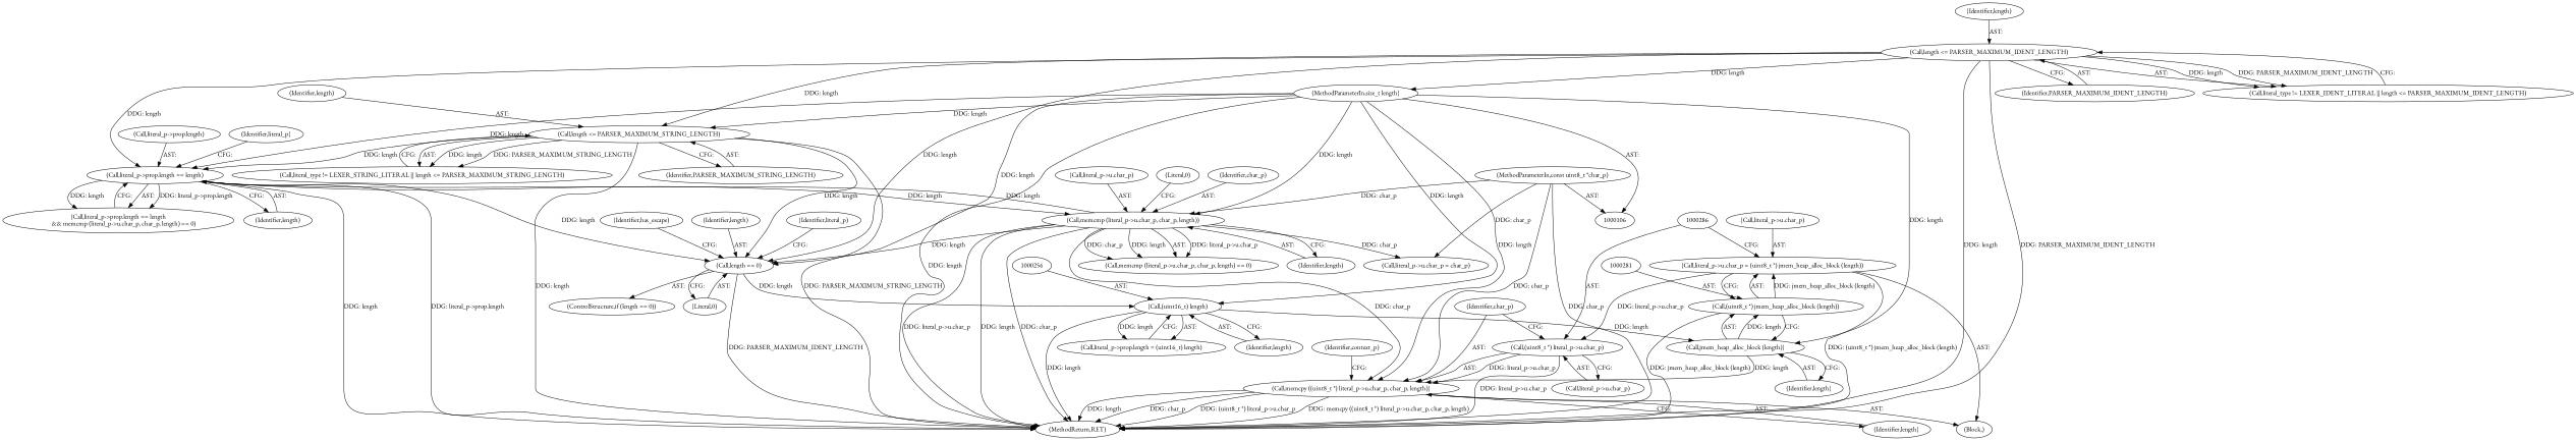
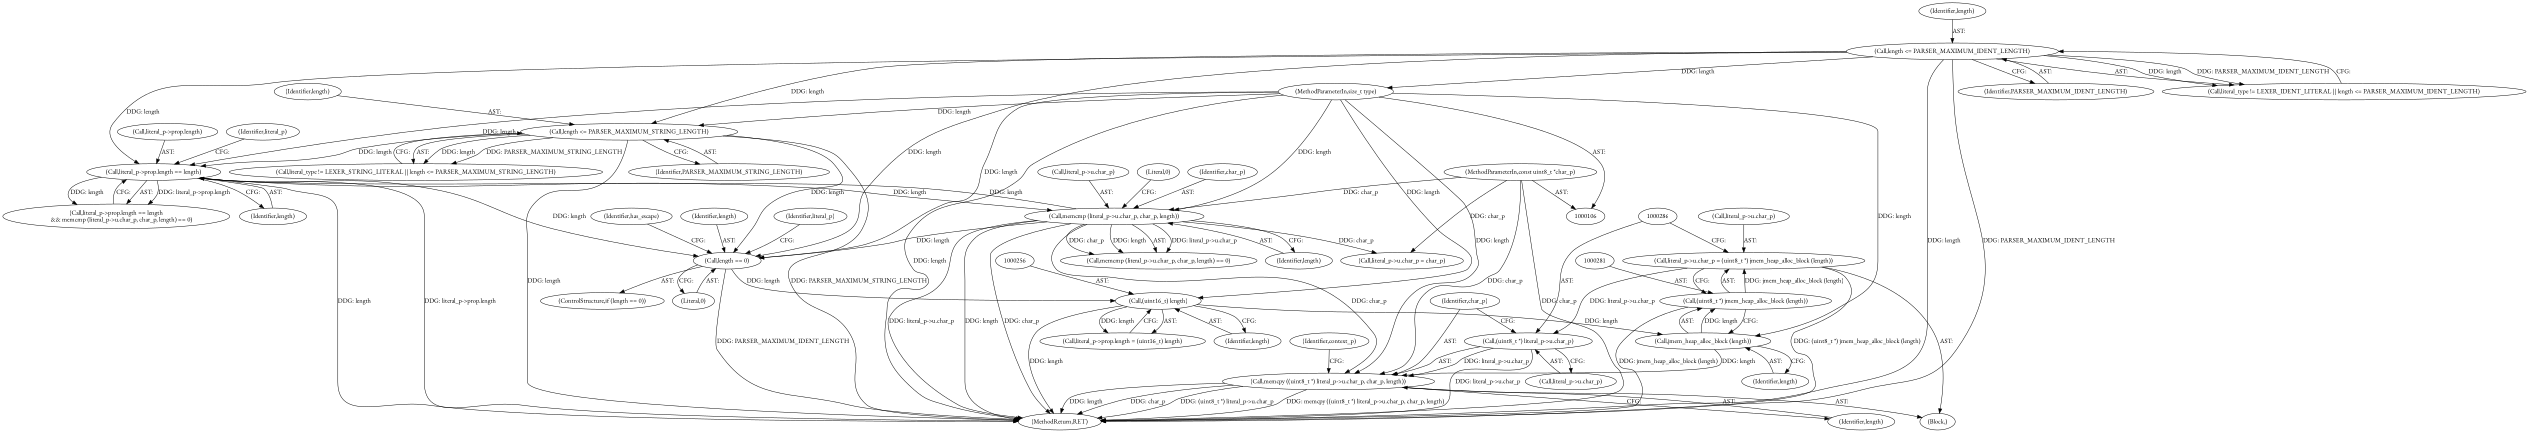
  digraph {
    fontname="EB Garamond"
    node [fontname="EB Garamond"]
    edge [fontname="EB Garamond"]
    n1 [label="(Call,literal_p->u.char_p = (uint8_t *) jmem_heap_alloc_block (length))"]
    n2 [label="(Call,(uint8_t *) jmem_heap_alloc_block (length))"]
    n3 [label="(Call,(uint8_t *) literal_p->u.char_p)"]
    n4 [label="(Block,)"]
    n5 [label="(MethodReturn,RET)"]
    n6 [label="(Call,jmem_heap_alloc_block (length))"]
    n7 [label="(Call,memcpy ((uint8_t *) literal_p->u.char_p, char_p, length))"]
    n8 [label="(Call,literal_p->u.char_p)"]
    n9 [label="(Identifier,length)"]
    n10 [label="(Identifier,length)"]
    n11 [label="(Call,(uint16_t) length)"]
    n12 [label="(Identifier,length)"]
    n13 [label="(Call,literal_p->prop.length = (uint16_t) length)"]
    n14 [label="(Call,length == 0)"]
    n15 [label="(Literal,0)"]
    n16 [label="(ControlStructure,if (length == 0))"]
    n17 [label="(Call,length <= PARSER_MAXIMUM_STRING_LENGTH)"]
    n18 [label="(Call,literal_p->prop.length == length)"]
    n19 [label="(Call,literal_type != LEXER_STRING_LITERAL || length <= PARSER_MAXIMUM_STRING_LENGTH)"]
    n20 [label="(Identifier,PARSER_MAXIMUM_STRING_LENGTH)"]
    n21 [label="(Call,memcmp (literal_p->u.char_p, char_p, length))"]
    n22 [label="(Identifier,length)"]
    n23 [label="(Call,literal_p->prop.length == length\n        && memcmp (literal_p->u.char_p, char_p, length) == 0)"]
    n24 [label="(Call,length <= PARSER_MAXIMUM_IDENT_LENGTH)"]
    n25 [label="(Identifier,PARSER_MAXIMUM_IDENT_LENGTH)"]
    n26 [label="(Call,literal_type != LEXER_IDENT_LITERAL || length <= PARSER_MAXIMUM_IDENT_LENGTH)"]
-   n27 [label="(MethodParameterIn,size_t length)"]
+   n27 [label="(MethodParameterIn,size_t type)"]
    1000106
    n29 [label="(Identifier,length)"]
    n30 [label="(Call,memcmp (literal_p->u.char_p, char_p, length) == 0)"]
    n31 [label="(Call,literal_p->u.char_p = char_p)"]
    n32 [label="(MethodParameterIn,const uint8_t *char_p)"]
    n33 [label="(Identifier,literal_p)"]
    n34 [label="(Identifier,char_p)"]
    n35 [label="(Call,literal_p->prop.length)"]
    n36 [label="(Identifier,literal_p)"]
    n37 [label="(Identifier,char_p)"]
    n38 [label="(Call,literal_p->u.char_p)"]
    n39 [label="(Identifier,context_p)"]
    n40 [label="(Literal,0)"]
    n41 [label="(Identifier,has_escape)"]
    n42 [label="(Identifier,length)"]
    n43 [label="(Call,literal_p->u.char_p)"]
    n44 [label="(Identifier,length)"]
    n45 [label="(Identifier,length)"]
    1000286
    1000281
    1000256
    n1 -> n2 [label="CFG: "]
    n1 -> n3 [label="DDG: literal_p->u.char_p"]
    n1 -> n4 [label="AST: "]
    n1 -> n5 [label="DDG: (uint8_t *) jmem_heap_alloc_block (length)"]
    n2 -> n1 [label="AST: "]
    n2 -> n1 [label="DDG: jmem_heap_alloc_block (length)"]
    n2 -> n5 [label="DDG: jmem_heap_alloc_block (length)"]
    n2 -> n6 [label="CFG: "]
    n3 -> n5 [label="DDG: literal_p->u.char_p"]
    n3 -> n7 [label="AST: "]
    n3 -> n7 [label="DDG: literal_p->u.char_p"]
    n3 -> n8 [label="CFG: "]
    n6 -> n2 [label="AST: "]
    n6 -> n2 [label="DDG: length"]
    n6 -> n7 [label="DDG: length"]
    n6 -> n9 [label="CFG: "]
    n7 -> n4 [label="AST: "]
    n7 -> n5 [label="DDG: char_p"]
    n7 -> n5 [label="DDG: (uint8_t *) literal_p->u.char_p"]
    n7 -> n5 [label="DDG: memcpy ((uint8_t *) literal_p->u.char_p, char_p, length)"]
    n7 -> n5 [label="DDG: length"]
    n7 -> n10 [label="CFG: "]
    n8 -> n3 [label="AST: "]
    n9 -> n6 [label="AST: "]
    n10 -> n7 [label="AST: "]
    n11 -> n5 [label="DDG: length"]
    n11 -> n6 [label="DDG: length"]
    n11 -> n12 [label="CFG: "]
    n11 -> n13 [label="AST: "]
    n11 -> n13 [label="DDG: length"]
    n12 -> n11 [label="AST: "]
    n13 -> n11 [label="CFG: "]
    n14 -> n5 [label="DDG: PARSER_MAXIMUM_IDENT_LENGTH"]
    n14 -> n11 [label="DDG: length"]
    n14 -> n15 [label="CFG: "]
    n14 -> n16 [label="AST: "]
    n15 -> n14 [label="AST: "]
    n17 -> n5 [label="DDG: PARSER_MAXIMUM_STRING_LENGTH"]
    n17 -> n5 [label="DDG: length"]
    n17 -> n14 [label="DDG: length"]
    n17 -> n18 [label="DDG: length"]
    n17 -> n19 [label="AST: "]
    n17 -> n19 [label="DDG: length"]
    n17 -> n19 [label="DDG: PARSER_MAXIMUM_STRING_LENGTH"]
    n17 -> n20 [label="CFG: "]
    n18 -> n5 [label="DDG: literal_p->prop.length"]
    n18 -> n5 [label="DDG: length"]
    n18 -> n14 [label="DDG: length"]
    n18 -> n21 [label="DDG: length"]
    n18 -> n22 [label="CFG: "]
    n18 -> n23 [label="AST: "]
    n18 -> n23 [label="DDG: literal_p->prop.length"]
    n18 -> n23 [label="DDG: length"]
    n19 -> n17 [label="CFG: "]
    n20 -> n17 [label="AST: "]
    n21 -> n5 [label="DDG: literal_p->u.char_p"]
    n21 -> n5 [label="DDG: length"]
    n21 -> n5 [label="DDG: char_p"]
    n21 -> n7 [label="DDG: char_p"]
    n21 -> n14 [label="DDG: length"]
    n21 -> n18 [label="DDG: length"]
    n21 -> n29 [label="CFG: "]
    n21 -> n30 [label="AST: "]
    n21 -> n30 [label="DDG: literal_p->u.char_p"]
    n21 -> n30 [label="DDG: char_p"]
    n21 -> n30 [label="DDG: length"]
    n21 -> n31 [label="DDG: char_p"]
    n22 -> n18 [label="AST: "]
    n23 -> n18 [label="CFG: "]
    n24 -> n5 [label="DDG: length"]
    n24 -> n5 [label="DDG: PARSER_MAXIMUM_IDENT_LENGTH"]
    n24 -> n14 [label="DDG: length"]
    n24 -> n17 [label="DDG: length"]
    n24 -> n18 [label="DDG: length"]
    n24 -> n25 [label="CFG: "]
    n24 -> n26 [label="AST: "]
    n24 -> n26 [label="DDG: length"]
    n24 -> n26 [label="DDG: PARSER_MAXIMUM_IDENT_LENGTH"]
    n24 -> n27 [label="DDG: length"]
    n25 -> n24 [label="AST: "]
    n26 -> n24 [label="CFG: "]
    n27 -> n5 [label="DDG: length"]
    n27 -> n6 [label="DDG: length"]
    n27 -> n7 [label="DDG: length"]
    n27 -> n11 [label="DDG: length"]
    n27 -> n14 [label="DDG: length"]
    n27 -> n17 [label="DDG: length"]
    n27 -> n18 [label="DDG: length"]
    n27 -> n21 [label="DDG: length"]
    n27 -> 1000106 [label="AST: "]
    n29 -> n21 [label="AST: "]
    n32 -> n5 [label="DDG: char_p"]
    n32 -> n7 [label="DDG: char_p"]
    n32 -> n21 [label="DDG: char_p"]
    n32 -> 1000106 [label="AST: "]
    n32 -> n31 [label="DDG: char_p"]
    n33 -> n18 [label="CFG: "]
    n34 -> n3 [label="CFG: "]
    n34 -> n7 [label="AST: "]
    n35 -> n18 [label="AST: "]
    n36 -> n14 [label="CFG: "]
    n37 -> n21 [label="AST: "]
    n38 -> n21 [label="AST: "]
    n39 -> n7 [label="CFG: "]
    n40 -> n21 [label="CFG: "]
    n41 -> n14 [label="CFG: "]
    n42 -> n24 [label="AST: "]
    n43 -> n1 [label="AST: "]
    n44 -> n17 [label="AST: "]
    n45 -> n14 [label="AST: "]
    1000286 -> n1 [label="CFG: "]
    1000286 -> n3 [label="AST: "]
    1000281 -> n2 [label="AST: "]
    1000256 -> n11 [label="AST: "]
  }
